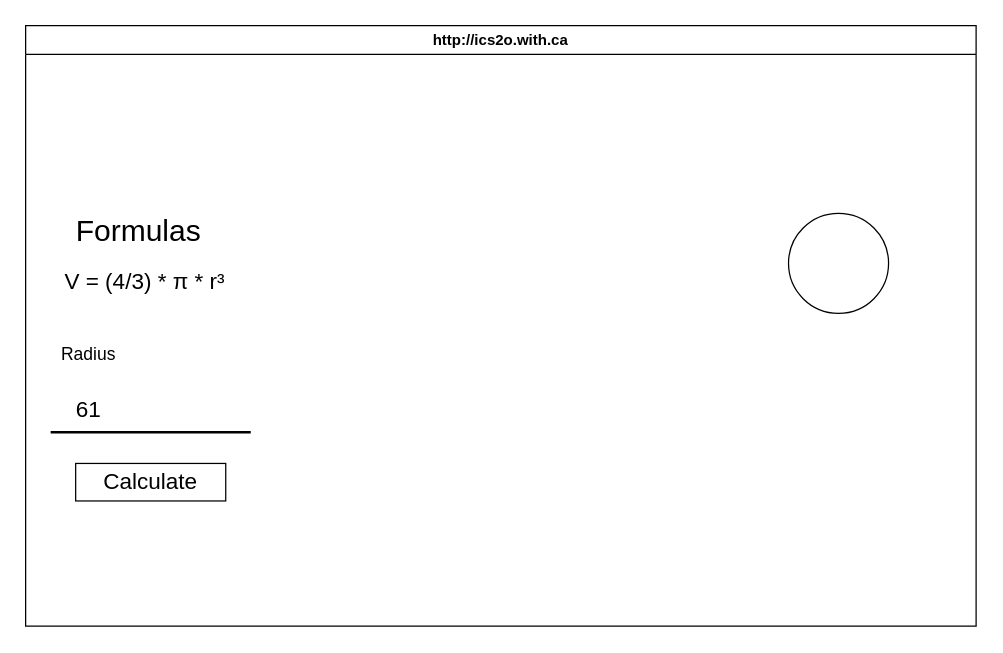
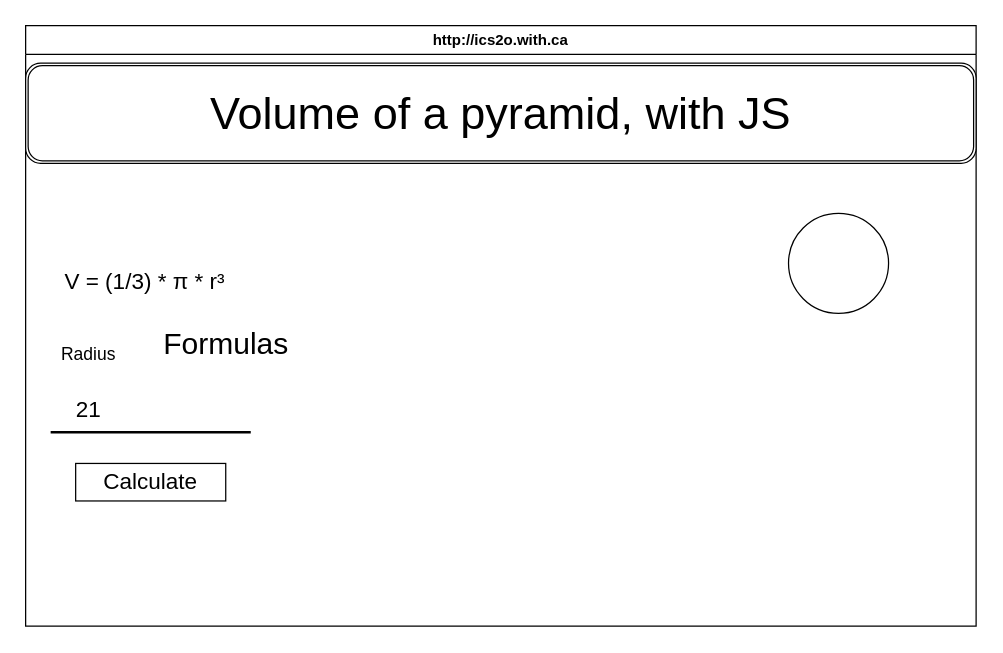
  <mxCell id="0" />
  <mxCell id="1" parent="0" />
  <mxCell id="2" value="http://ics2o.with.ca" style="swimlane;whiteSpace=wrap;html=1;" parent="1" vertex="1"><mxGeometry x="20" y="20" width="760" height="480" as="geometry" /></mxCell>
+ <mxCell id="3" value="&lt;font style=&quot;font-size: 36px;&quot;&gt;Volume of a pyramid, with JS&lt;/font&gt;" style="shape=ext;double=1;rounded=1;whiteSpace=wrap;html=1;" vertex="1" parent="2"><mxGeometry y="30" width="760" height="80" as="geometry" /></mxCell>
  <mxCell id="4" value="" style="ellipse;whiteSpace=wrap;html=1;aspect=fixed;fontSize=36;" vertex="1" parent="2"><mxGeometry x="610" y="150" width="80" height="80" as="geometry" /></mxCell>
  <mxCell id="5" value="" style="line;strokeWidth=2;html=1;fontSize=36;" vertex="1" parent="2"><mxGeometry x="20" y="320" width="160" height="10" as="geometry" /></mxCell>
- <mxCell id="6" value="&lt;font style=&quot;font-size: 18px;&quot;&gt;61&lt;/font&gt;" style="text;html=1;align=center;verticalAlign=middle;resizable=0;points=[];autosize=1;strokeColor=none;fillColor=none;fontSize=36;" vertex="1" parent="2"><mxGeometry x="30" y="270" width="40" height="60" as="geometry" /></mxCell>
- <mxCell id="7" value="V =&amp;nbsp;(4/3) * π * r³" style="text;html=1;align=center;verticalAlign=middle;resizable=0;points=[];autosize=1;strokeColor=none;fillColor=none;fontSize=18;" vertex="1" parent="2"><mxGeometry x="20" y="190" width="150" height="30" as="geometry" /></mxCell>
- <mxCell id="8" value="&lt;font style=&quot;font-size: 24px;&quot;&gt;Formulas&lt;/font&gt;" style="text;html=1;align=center;verticalAlign=middle;resizable=0;points=[];autosize=1;strokeColor=none;fillColor=none;fontSize=18;" vertex="1" parent="2"><mxGeometry x="30" y="145" width="120" height="40" as="geometry" /></mxCell>
+ <mxCell id="6" value="&lt;font style=&quot;font-size: 18px;&quot;&gt;21&lt;/font&gt;" style="text;html=1;align=center;verticalAlign=middle;resizable=0;points=[];autosize=1;strokeColor=none;fillColor=none;fontSize=36;" vertex="1" parent="2"><mxGeometry x="30" y="270" width="40" height="60" as="geometry" /></mxCell>
+ <mxCell id="7" value="V =&amp;nbsp;(1/3) * π * r³" style="text;html=1;align=center;verticalAlign=middle;resizable=0;points=[];autosize=1;strokeColor=none;fillColor=none;fontSize=18;" vertex="1" parent="2"><mxGeometry x="20" y="190" width="150" height="30" as="geometry" /></mxCell>
+ <mxCell id="8" value="&lt;font style=&quot;font-size: 24px;&quot;&gt;Formulas&lt;/font&gt;" style="text;html=1;align=center;verticalAlign=middle;resizable=0;points=[];autosize=1;strokeColor=none;fillColor=none;fontSize=18;" vertex="1" parent="2"><mxGeometry x="100" y="235" width="120" height="40" as="geometry" /></mxCell>
  <mxCell id="9" value="Calculate" style="whiteSpace=wrap;html=1;fontSize=18;rounded=0;" vertex="1" parent="2"><mxGeometry x="40" y="350" width="120" height="30" as="geometry" /></mxCell>
  <mxCell id="10" value="&lt;font style=&quot;font-size: 14px;&quot;&gt;Radius&lt;/font&gt;" style="text;html=1;align=center;verticalAlign=middle;resizable=0;points=[];autosize=1;strokeColor=none;fillColor=none;fontSize=24;" vertex="1" parent="2"><mxGeometry x="15" y="240" width="70" height="40" as="geometry" /></mxCell>
